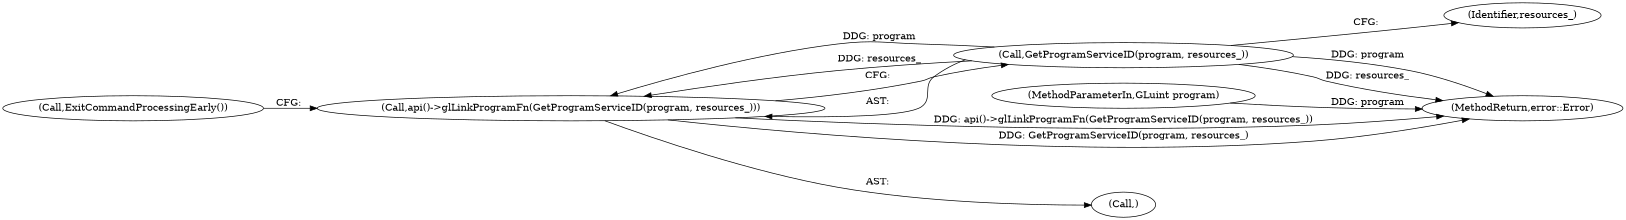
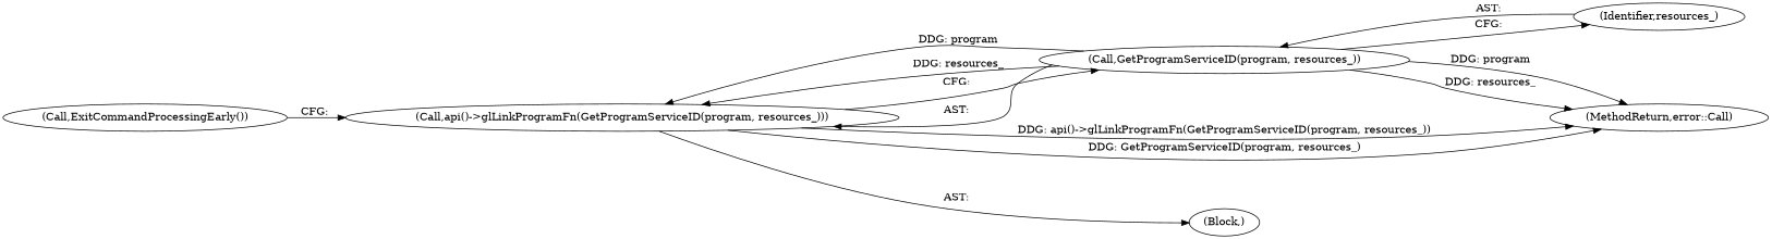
  digraph {
    rankdir=LR
    n1 [label="(Call,api()->glLinkProgramFn(GetProgramServiceID(program, resources_)))"]
    n2 [label="(Call,GetProgramServiceID(program, resources_))"]
-   n3 [label="(MethodReturn,error::Error)"]
-   n4 [label="(Call,)"]
+   n3 [label="(MethodReturn,error::Call)"]
+   n4 [label="(Block,)"]
    n5 [label="(Identifier,resources_)"]
-   n6 [label="(MethodParameterIn,GLuint program)"]
    n7 [label="(Call,ExitCommandProcessingEarly())"]
    n1 -> n2 [label="CFG: "]
    n1 -> n3 [label="DDG: api()->glLinkProgramFn(GetProgramServiceID(program, resources_))"]
    n1 -> n3 [label="DDG: GetProgramServiceID(program, resources_)"]
    n1 -> n4 [label="AST: "]
    n2 -> n1 [label="AST: "]
    n2 -> n1 [label="DDG: program"]
    n2 -> n1 [label="DDG: resources_"]
    n2 -> n3 [label="DDG: resources_"]
    n2 -> n3 [label="DDG: program"]
    n2 -> n5 [label="CFG: "]
-   n6 -> n3 [label="DDG: program"]
+   n5 -> n2 [label="AST: "]
    n7 -> n1 [label="CFG: "]
  }
